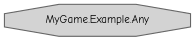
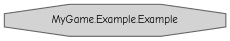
  digraph {
    rankdir=TB
    fontname="Comic Neue"
-   n1 [color=grey40 fillcolor=lightgrey fontname="Comic Neue" fontsize=10 height=0.2 label="MyGame.Example.Any" shape=octagon style=filled width=0.4]
+   n1 [color=grey40 fillcolor=lightgrey fontname="Comic Neue" fontsize=10 height=0.2 label="MyGame.Example.Example" shape=octagon style=filled width=0.4]
  }
